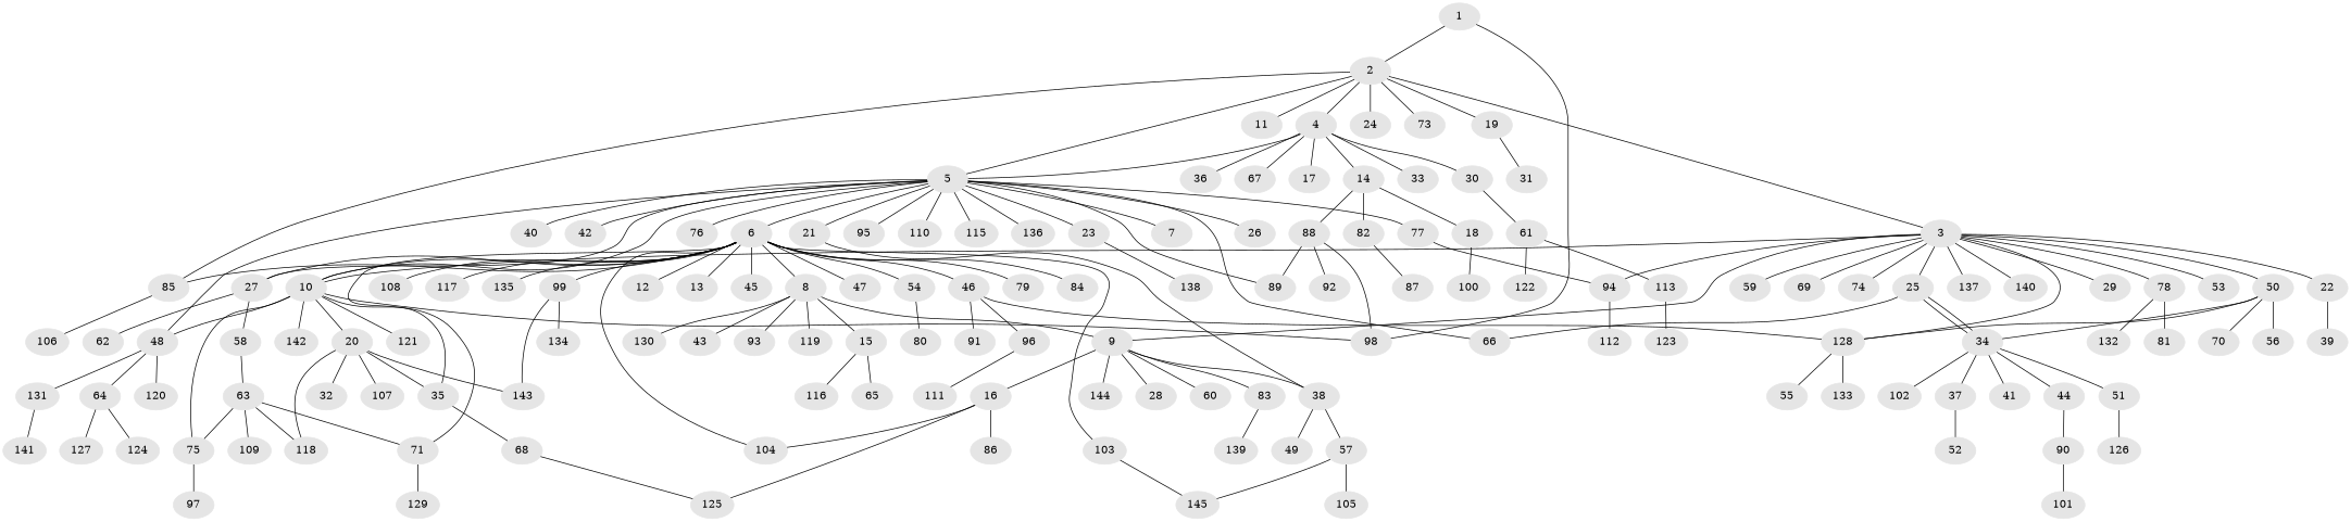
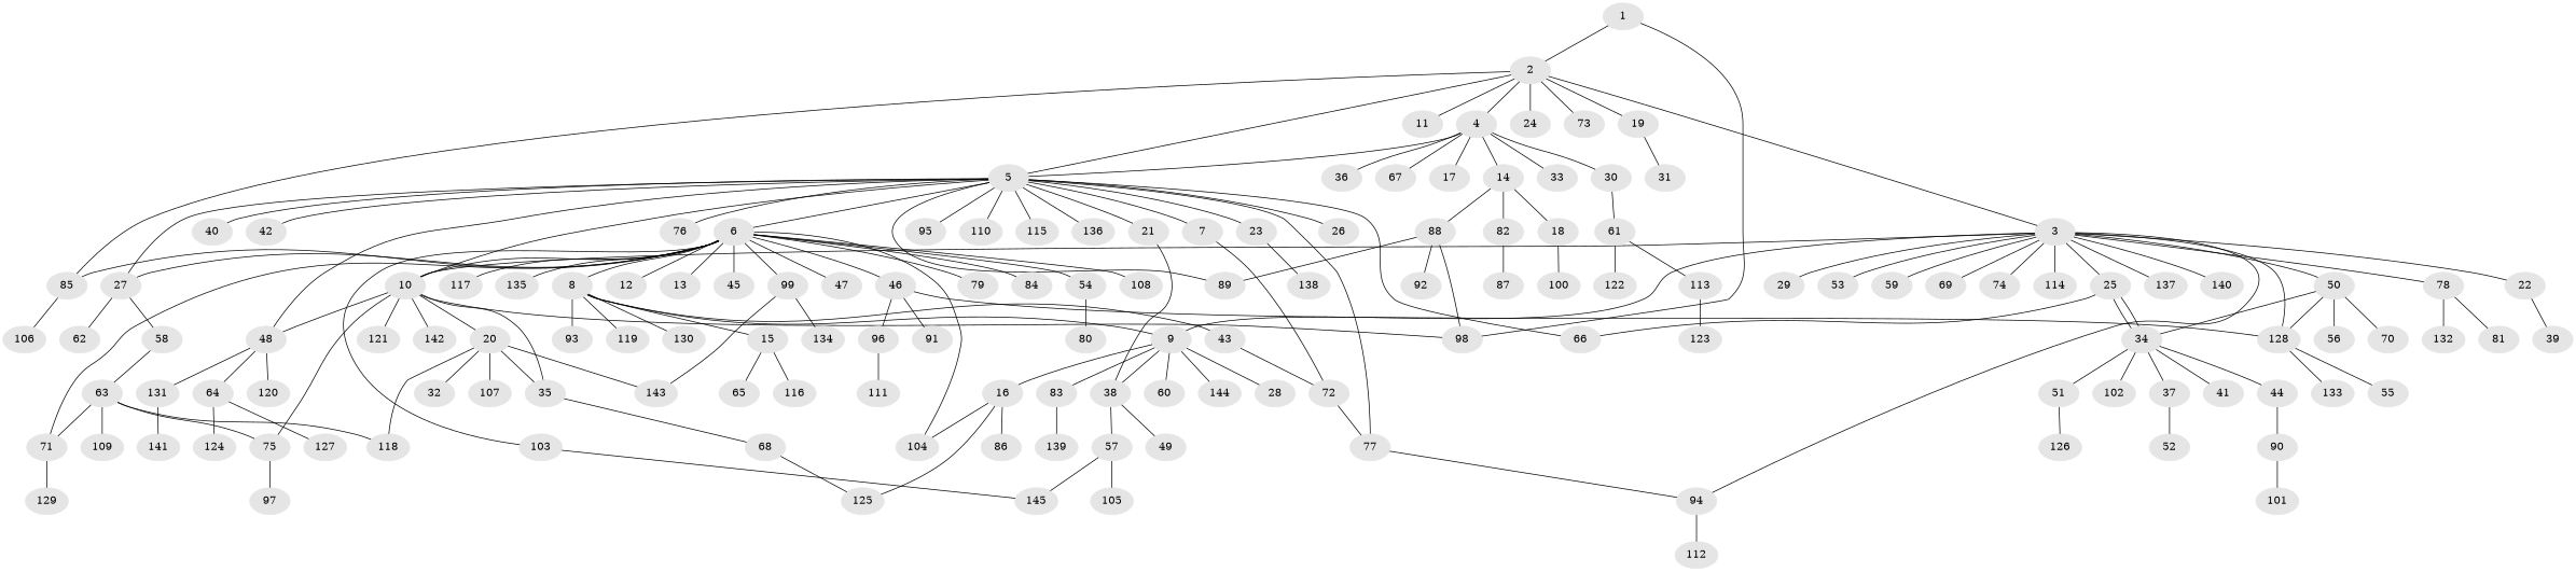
  graph {
    fontname="DejaVu Serif"
    node [color=gray90 fontname="DejaVu Serif" style=filled]
    edge [fontname="DejaVu Serif"]
    1
    2
    98
    3
    4
    5
    11
    19
    24
    73
    85
    9
    10
    22
    25
    29
    50
    53
    59
    69
    74
    78
    94
+   114
    128
    137
    140
    14
    17
    30
    33
    36
    67
    6
    7
    21
    23
    26
    27
    40
    42
    48
    66
    76
    77
    89
    95
    110
    115
    136
    31
    106
    16
    28
    38
    60
    83
    144
    20
    35
    75
    121
    142
    32
    107
    118
    143
    39
    34
    37
    41
    44
    51
    102
    56
    70
    81
    132
    112
    55
    133
    18
    82
    88
    61
    8
    12
    13
    45
    46
    47
    54
    71
    79
    84
    99
    103
    104
    108
    117
    135
+   72
    138
    58
    62
    64
    120
    131
    15
    43
    93
    119
    130
    91
    96
    80
    129
    134
    145
    65
    116
    86
    125
    49
    57
    139
    68
    97
    100
    87
    92
    63
    113
    122
    52
    90
    126
    105
    101
    111
    124
    127
    141
    109
    123
    1 -- 2
    1 -- 98
    2 -- 3
    2 -- 4
    2 -- 5
    2 -- 11
    2 -- 19
    2 -- 24
    2 -- 73
    2 -- 85
    3 -- 9
    3 -- 10
    3 -- 22
    3 -- 25
    3 -- 29
    3 -- 50
    3 -- 53
    3 -- 59
    3 -- 69
    3 -- 74
    3 -- 78
    3 -- 94
+   3 -- 114
    3 -- 128
    3 -- 137
    3 -- 140
    4 -- 5
    4 -- 14
    4 -- 17
    4 -- 30
    4 -- 33
    4 -- 36
    4 -- 67
    5 -- 10
    5 -- 6
    5 -- 7
    5 -- 21
    5 -- 23
    5 -- 26
    5 -- 27
    5 -- 40
    5 -- 42
    5 -- 48
    5 -- 66
    5 -- 76
    5 -- 77
    5 -- 89
    5 -- 95
    5 -- 110
    5 -- 115
    5 -- 136
    19 -- 31
    85 -- 106
    9 -- 16
    9 -- 28
    9 -- 38
    9 -- 60
    9 -- 83
    9 -- 144
    10 -- 98
    10 -- 48
    10 -- 20
    10 -- 35
    10 -- 75
    10 -- 121
    10 -- 142
    22 -- 39
    25 -- 66
    25 -- 34
    25 -- 34
    50 -- 128
    50 -- 34
    50 -- 56
    50 -- 70
    78 -- 81
    78 -- 132
    94 -- 112
    128 -- 55
    128 -- 133
    14 -- 18
    14 -- 82
    14 -- 88
    30 -- 61
    6 -- 85
    6 -- 10
    6 -- 27
    6 -- 8
    6 -- 12
    6 -- 13
    6 -- 45
    6 -- 46
    6 -- 47
    6 -- 54
    6 -- 71
    6 -- 79
    6 -- 84
    6 -- 99
    6 -- 103
    6 -- 104
    6 -- 108
    6 -- 117
    6 -- 135
+   7 -- 72
    21 -- 38
    23 -- 138
    27 -- 58
    27 -- 62
    48 -- 64
    48 -- 120
    48 -- 131
    77 -- 94
    16 -- 104
    16 -- 86
    16 -- 125
    38 -- 49
    38 -- 57
    83 -- 139
    20 -- 35
    20 -- 32
    20 -- 107
    20 -- 118
    20 -- 143
    35 -- 68
    75 -- 97
    34 -- 37
    34 -- 41
    34 -- 44
    34 -- 51
    34 -- 102
    37 -- 52
    44 -- 90
    51 -- 126
    18 -- 100
    82 -- 87
    88 -- 98
    88 -- 89
    88 -- 92
    61 -- 113
    61 -- 122
    8 -- 9
    8 -- 15
    8 -- 43
    8 -- 93
    8 -- 119
    8 -- 130
    46 -- 128
    46 -- 91
    46 -- 96
    54 -- 80
    71 -- 129
    99 -- 143
    99 -- 134
    103 -- 145
+   72 -- 77
    58 -- 63
    64 -- 124
    64 -- 127
    131 -- 141
    15 -- 65
    15 -- 116
+   43 -- 72
    96 -- 111
    57 -- 145
    57 -- 105
    68 -- 125
    63 -- 75
    63 -- 118
    63 -- 71
    63 -- 109
    113 -- 123
    90 -- 101
  }
